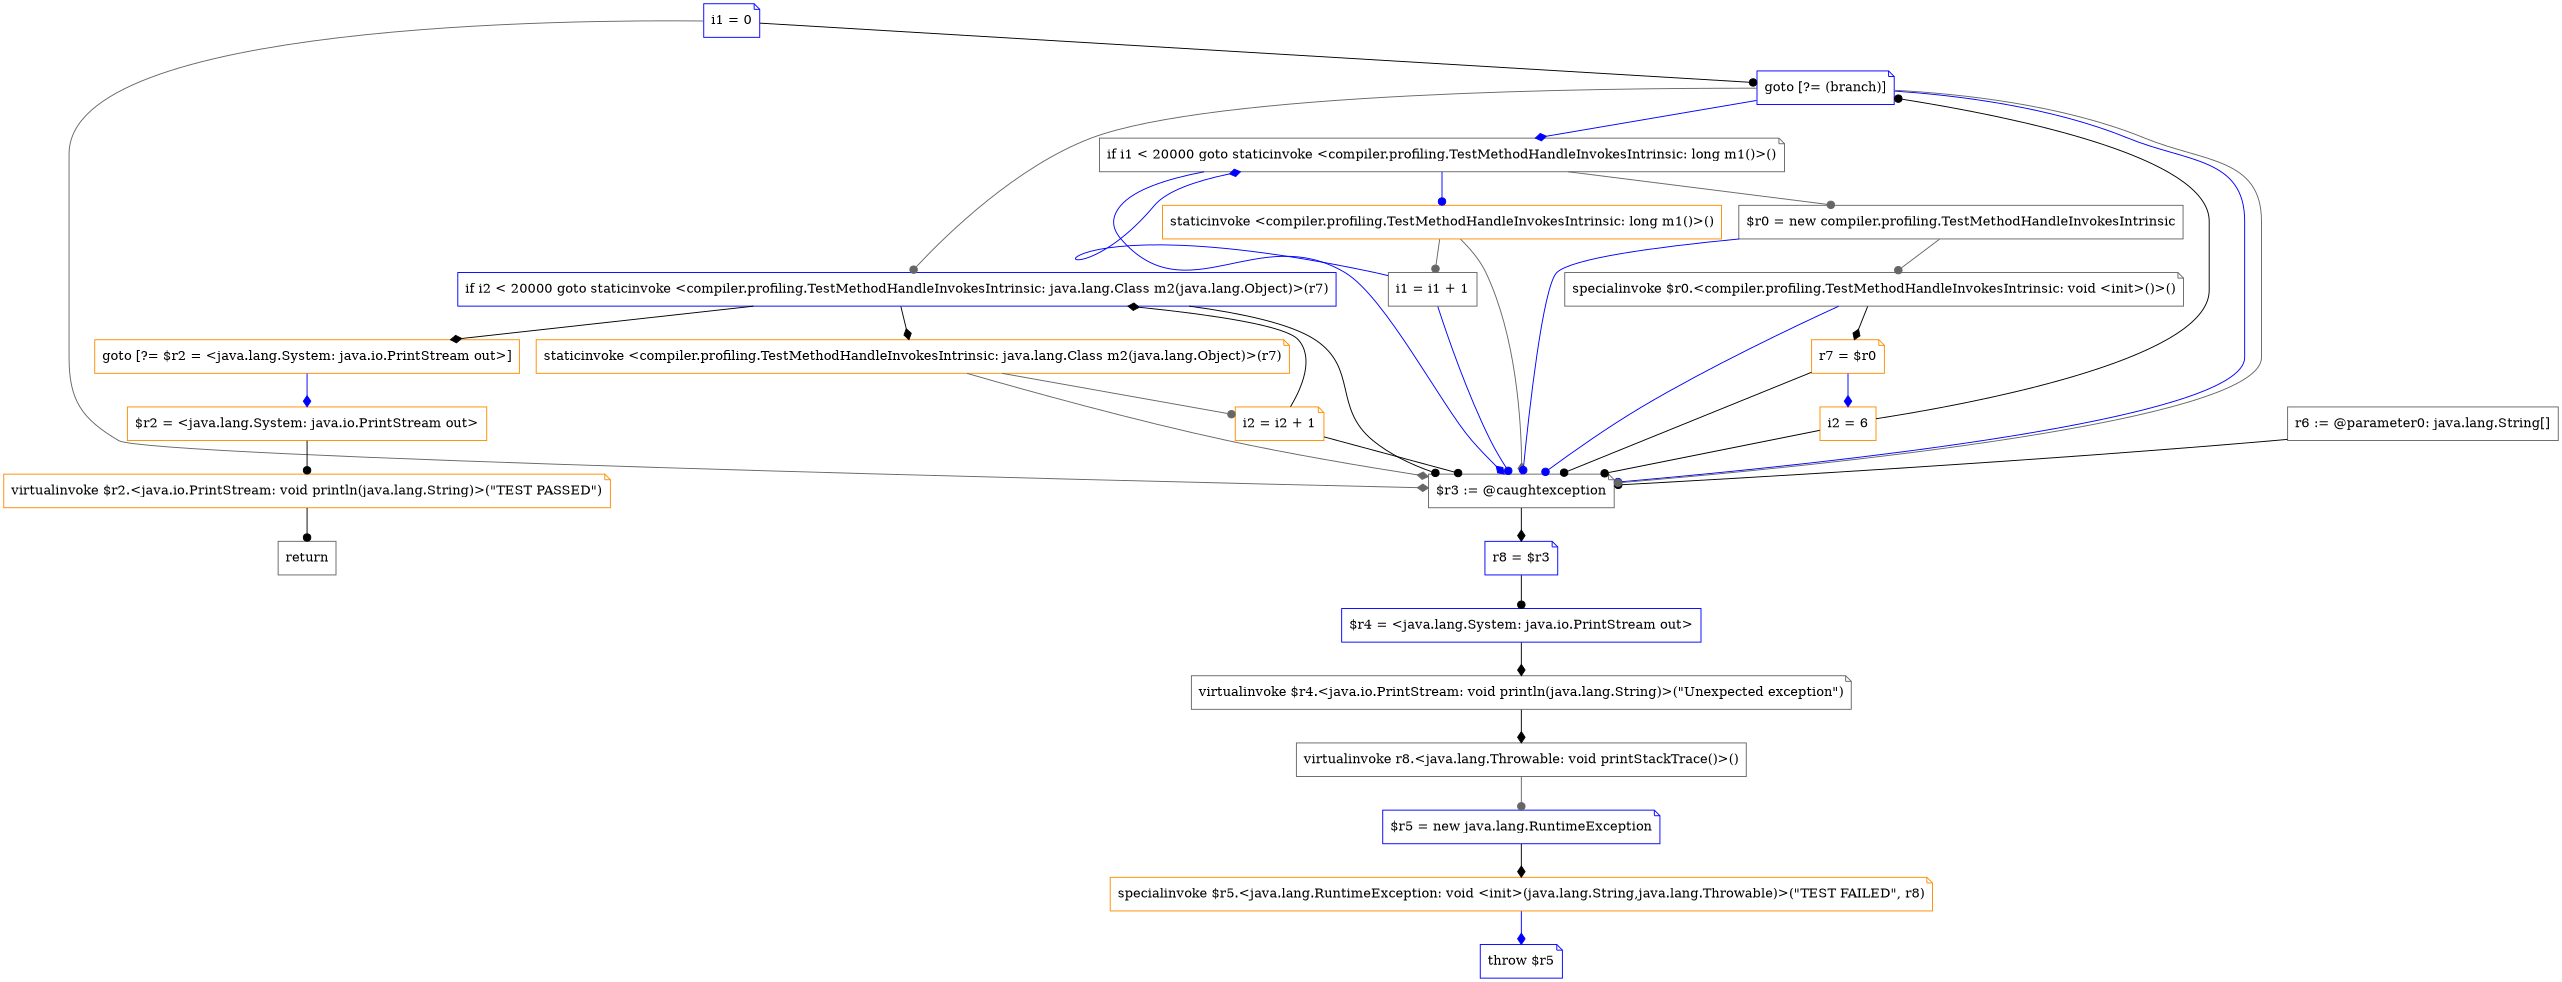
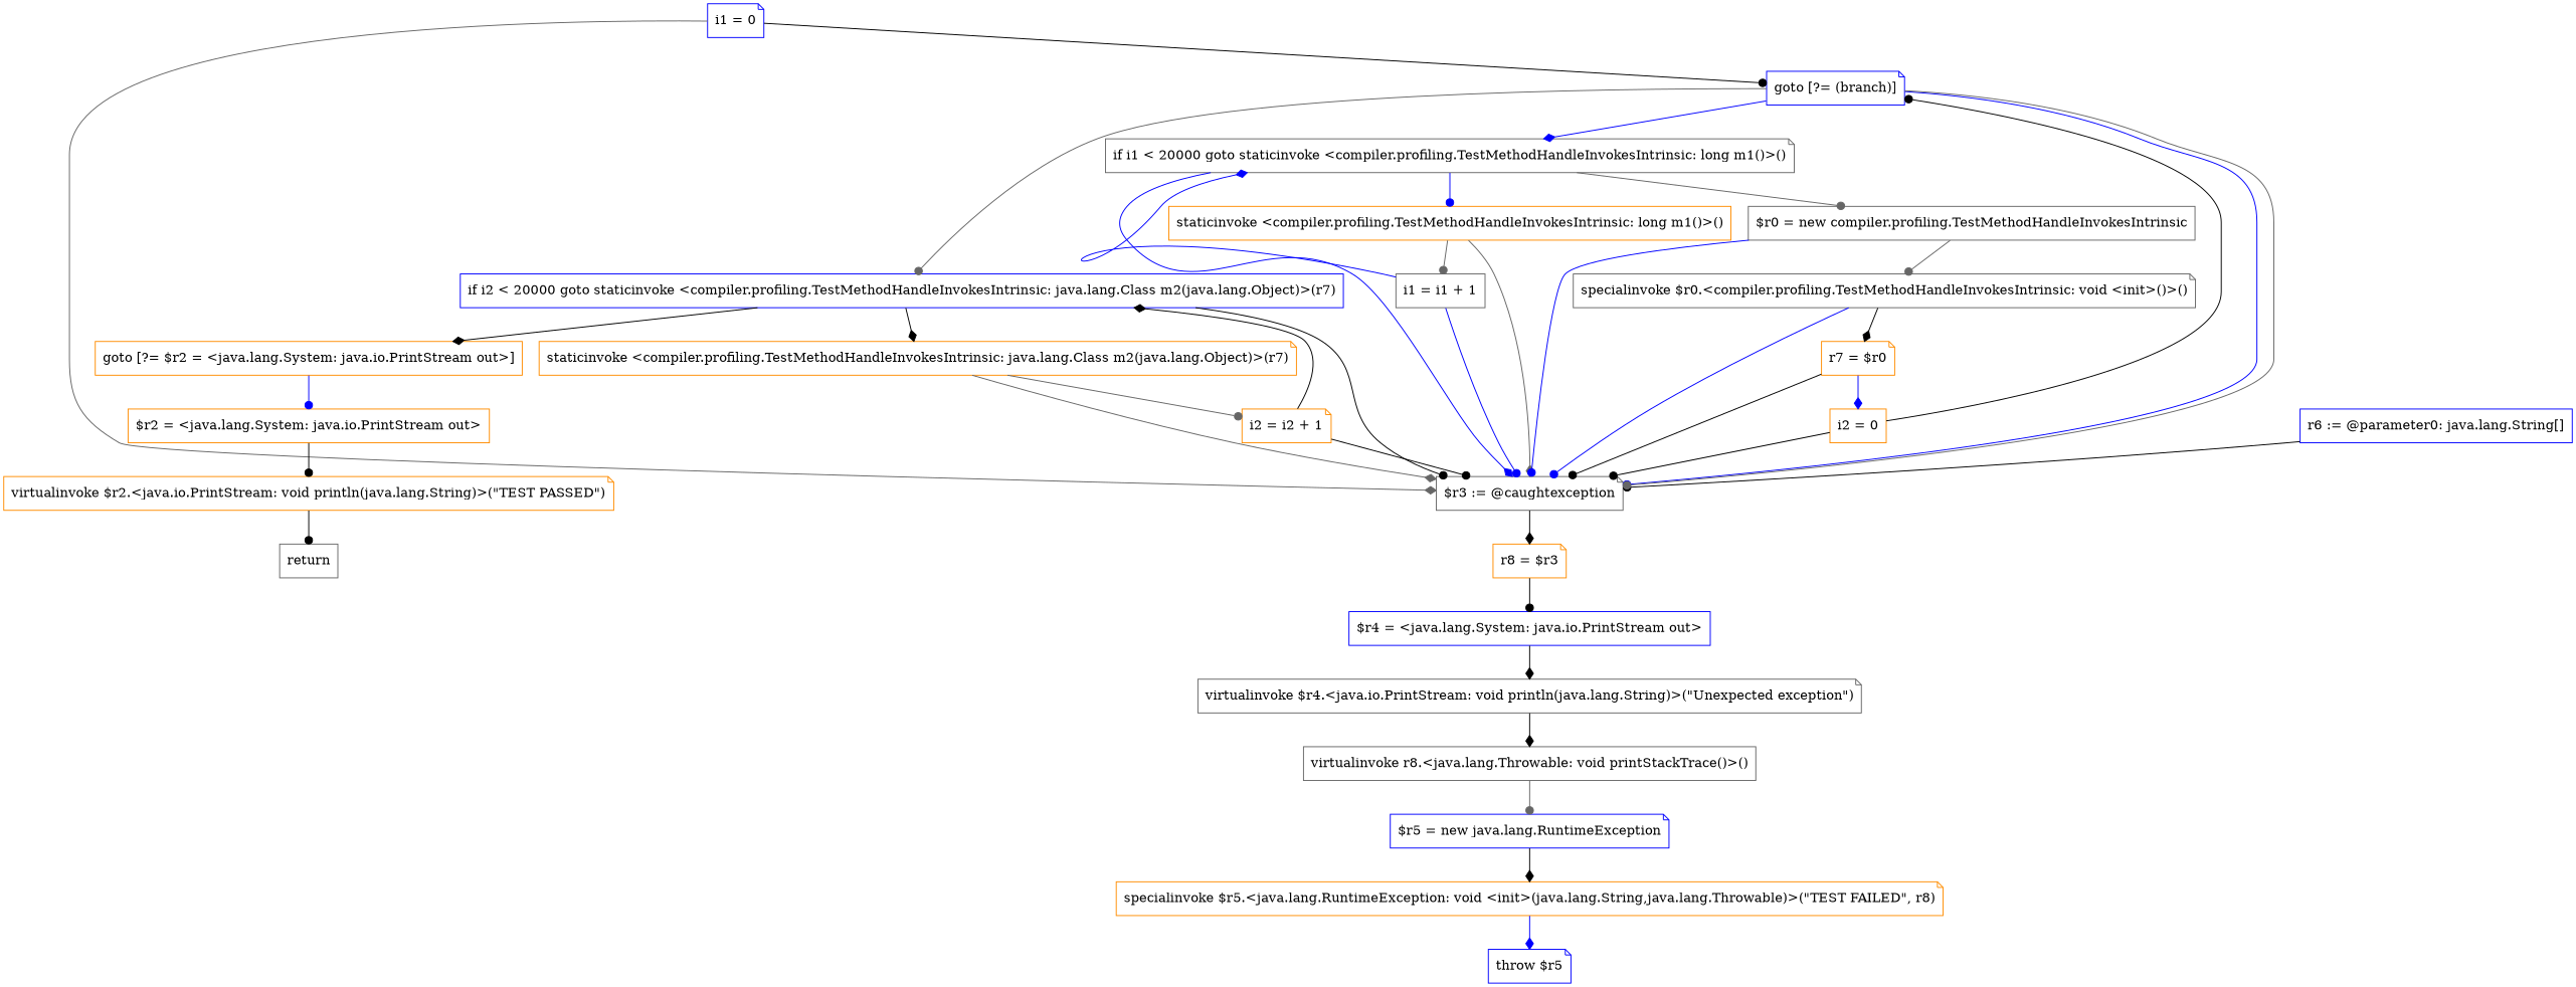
  digraph {
    node [color=darkorange shape=note]
    edge [arrowhead=dot color=black]
-   "r6 := @parameter0: java.lang.String[]" [color=gray40 shape=box]
+   "r6 := @parameter0: java.lang.String[]" [color=blue shape=box]
    "$r3 := @caughtexception" [color=gray40]
    "i1 = 0" [color=blue]
    "goto [?= (branch)]" [color=blue]
-   "r8 = $r3" [color=blue]
+   "r8 = $r3"
    "if i1 < 20000 goto staticinvoke <compiler.profiling.TestMethodHandleInvokesIntrinsic: long m1()>()" [color=gray40]
    "if i2 < 20000 goto staticinvoke <compiler.profiling.TestMethodHandleInvokesIntrinsic: java.lang.Class m2(java.lang.Object)>(r7)" [color=blue shape=box]
    "staticinvoke <compiler.profiling.TestMethodHandleInvokesIntrinsic: long m1()>()" [shape=box]
    "$r0 = new compiler.profiling.TestMethodHandleInvokesIntrinsic" [color=gray40 shape=box]
    "staticinvoke <compiler.profiling.TestMethodHandleInvokesIntrinsic: java.lang.Class m2(java.lang.Object)>(r7)"
    "goto [?= $r2 = <java.lang.System: java.io.PrintStream out>]" [shape=box]
    "i1 = i1 + 1" [color=gray40 shape=box]
    "specialinvoke $r0.<compiler.profiling.TestMethodHandleInvokesIntrinsic: void <init>()>()" [color=gray40]
    "r7 = $r0"
-   "i2 = 0" [shape=box label="i2 = 6"]
+   "i2 = 0" [shape=box]
    "i2 = i2 + 1"
    "$r2 = <java.lang.System: java.io.PrintStream out>" [shape=box]
    "virtualinvoke $r2.<java.io.PrintStream: void println(java.lang.String)>(\"TEST PASSED\")"
    "$r4 = <java.lang.System: java.io.PrintStream out>" [color=blue shape=box]
    "virtualinvoke $r4.<java.io.PrintStream: void println(java.lang.String)>(\"Unexpected exception\")" [color=gray40]
    "virtualinvoke r8.<java.lang.Throwable: void printStackTrace()>()" [color=gray40 shape=box]
    "$r5 = new java.lang.RuntimeException" [color=blue]
    "specialinvoke $r5.<java.lang.RuntimeException: void <init>(java.lang.String,java.lang.Throwable)>(\"TEST FAILED\", r8)"
    "throw $r5" [color=blue]
    return [color=gray40 shape=box]
    "r6 := @parameter0: java.lang.String[]" -> "$r3 := @caughtexception"
    "$r3 := @caughtexception" -> "r8 = $r3" [arrowhead=diamond]
    "i1 = 0" -> "$r3 := @caughtexception" [arrowhead=diamond color=gray40]
    "i1 = 0" -> "goto [?= (branch)]"
    "goto [?= (branch)]" -> "$r3 := @caughtexception" [color=blue]
    "goto [?= (branch)]" -> "$r3 := @caughtexception" [color=gray40]
    "goto [?= (branch)]" -> "if i1 < 20000 goto staticinvoke <compiler.profiling.TestMethodHandleInvokesIntrinsic: long m1()>()" [arrowhead=diamond color=blue]
    "goto [?= (branch)]" -> "if i2 < 20000 goto staticinvoke <compiler.profiling.TestMethodHandleInvokesIntrinsic: java.lang.Class m2(java.lang.Object)>(r7)" [color=gray40]
    "r8 = $r3" -> "$r4 = <java.lang.System: java.io.PrintStream out>"
    "if i1 < 20000 goto staticinvoke <compiler.profiling.TestMethodHandleInvokesIntrinsic: long m1()>()" -> "$r3 := @caughtexception" [arrowhead=diamond color=blue]
    "if i1 < 20000 goto staticinvoke <compiler.profiling.TestMethodHandleInvokesIntrinsic: long m1()>()" -> "staticinvoke <compiler.profiling.TestMethodHandleInvokesIntrinsic: long m1()>()" [color=blue]
    "if i1 < 20000 goto staticinvoke <compiler.profiling.TestMethodHandleInvokesIntrinsic: long m1()>()" -> "$r0 = new compiler.profiling.TestMethodHandleInvokesIntrinsic" [color=gray40]
    "if i2 < 20000 goto staticinvoke <compiler.profiling.TestMethodHandleInvokesIntrinsic: java.lang.Class m2(java.lang.Object)>(r7)" -> "$r3 := @caughtexception"
    "if i2 < 20000 goto staticinvoke <compiler.profiling.TestMethodHandleInvokesIntrinsic: java.lang.Class m2(java.lang.Object)>(r7)" -> "staticinvoke <compiler.profiling.TestMethodHandleInvokesIntrinsic: java.lang.Class m2(java.lang.Object)>(r7)" [arrowhead=diamond]
    "if i2 < 20000 goto staticinvoke <compiler.profiling.TestMethodHandleInvokesIntrinsic: java.lang.Class m2(java.lang.Object)>(r7)" -> "goto [?= $r2 = <java.lang.System: java.io.PrintStream out>]" [arrowhead=diamond]
    "staticinvoke <compiler.profiling.TestMethodHandleInvokesIntrinsic: long m1()>()" -> "$r3 := @caughtexception" [arrowhead=diamond color=gray40]
    "staticinvoke <compiler.profiling.TestMethodHandleInvokesIntrinsic: long m1()>()" -> "i1 = i1 + 1" [color=gray40]
    "$r0 = new compiler.profiling.TestMethodHandleInvokesIntrinsic" -> "$r3 := @caughtexception" [color=blue]
    "$r0 = new compiler.profiling.TestMethodHandleInvokesIntrinsic" -> "specialinvoke $r0.<compiler.profiling.TestMethodHandleInvokesIntrinsic: void <init>()>()" [color=gray40]
    "staticinvoke <compiler.profiling.TestMethodHandleInvokesIntrinsic: java.lang.Class m2(java.lang.Object)>(r7)" -> "$r3 := @caughtexception" [arrowhead=diamond color=gray40]
    "staticinvoke <compiler.profiling.TestMethodHandleInvokesIntrinsic: java.lang.Class m2(java.lang.Object)>(r7)" -> "i2 = i2 + 1" [color=gray40]
-   "goto [?= $r2 = <java.lang.System: java.io.PrintStream out>]" -> "$r2 = <java.lang.System: java.io.PrintStream out>" [arrowhead=diamond color=blue]
+   "goto [?= $r2 = <java.lang.System: java.io.PrintStream out>]" -> "$r2 = <java.lang.System: java.io.PrintStream out>" [color=blue]
    "i1 = i1 + 1" -> "$r3 := @caughtexception" [color=blue]
    "i1 = i1 + 1" -> "if i1 < 20000 goto staticinvoke <compiler.profiling.TestMethodHandleInvokesIntrinsic: long m1()>()" [arrowhead=diamond color=blue]
    "specialinvoke $r0.<compiler.profiling.TestMethodHandleInvokesIntrinsic: void <init>()>()" -> "$r3 := @caughtexception" [color=blue]
    "specialinvoke $r0.<compiler.profiling.TestMethodHandleInvokesIntrinsic: void <init>()>()" -> "r7 = $r0" [arrowhead=diamond]
    "r7 = $r0" -> "$r3 := @caughtexception"
    "r7 = $r0" -> "i2 = 0" [arrowhead=diamond color=blue]
    "i2 = 0" -> "$r3 := @caughtexception"
    "i2 = 0" -> "goto [?= (branch)]"
    "i2 = i2 + 1" -> "$r3 := @caughtexception"
    "i2 = i2 + 1" -> "if i2 < 20000 goto staticinvoke <compiler.profiling.TestMethodHandleInvokesIntrinsic: java.lang.Class m2(java.lang.Object)>(r7)" [arrowhead=diamond]
    "$r2 = <java.lang.System: java.io.PrintStream out>" -> "virtualinvoke $r2.<java.io.PrintStream: void println(java.lang.String)>(\"TEST PASSED\")"
    "virtualinvoke $r2.<java.io.PrintStream: void println(java.lang.String)>(\"TEST PASSED\")" -> return
    "$r4 = <java.lang.System: java.io.PrintStream out>" -> "virtualinvoke $r4.<java.io.PrintStream: void println(java.lang.String)>(\"Unexpected exception\")" [arrowhead=diamond]
    "virtualinvoke $r4.<java.io.PrintStream: void println(java.lang.String)>(\"Unexpected exception\")" -> "virtualinvoke r8.<java.lang.Throwable: void printStackTrace()>()" [arrowhead=diamond]
    "virtualinvoke r8.<java.lang.Throwable: void printStackTrace()>()" -> "$r5 = new java.lang.RuntimeException" [color=gray40]
    "$r5 = new java.lang.RuntimeException" -> "specialinvoke $r5.<java.lang.RuntimeException: void <init>(java.lang.String,java.lang.Throwable)>(\"TEST FAILED\", r8)" [arrowhead=diamond]
    "specialinvoke $r5.<java.lang.RuntimeException: void <init>(java.lang.String,java.lang.Throwable)>(\"TEST FAILED\", r8)" -> "throw $r5" [arrowhead=diamond color=blue]
  }
